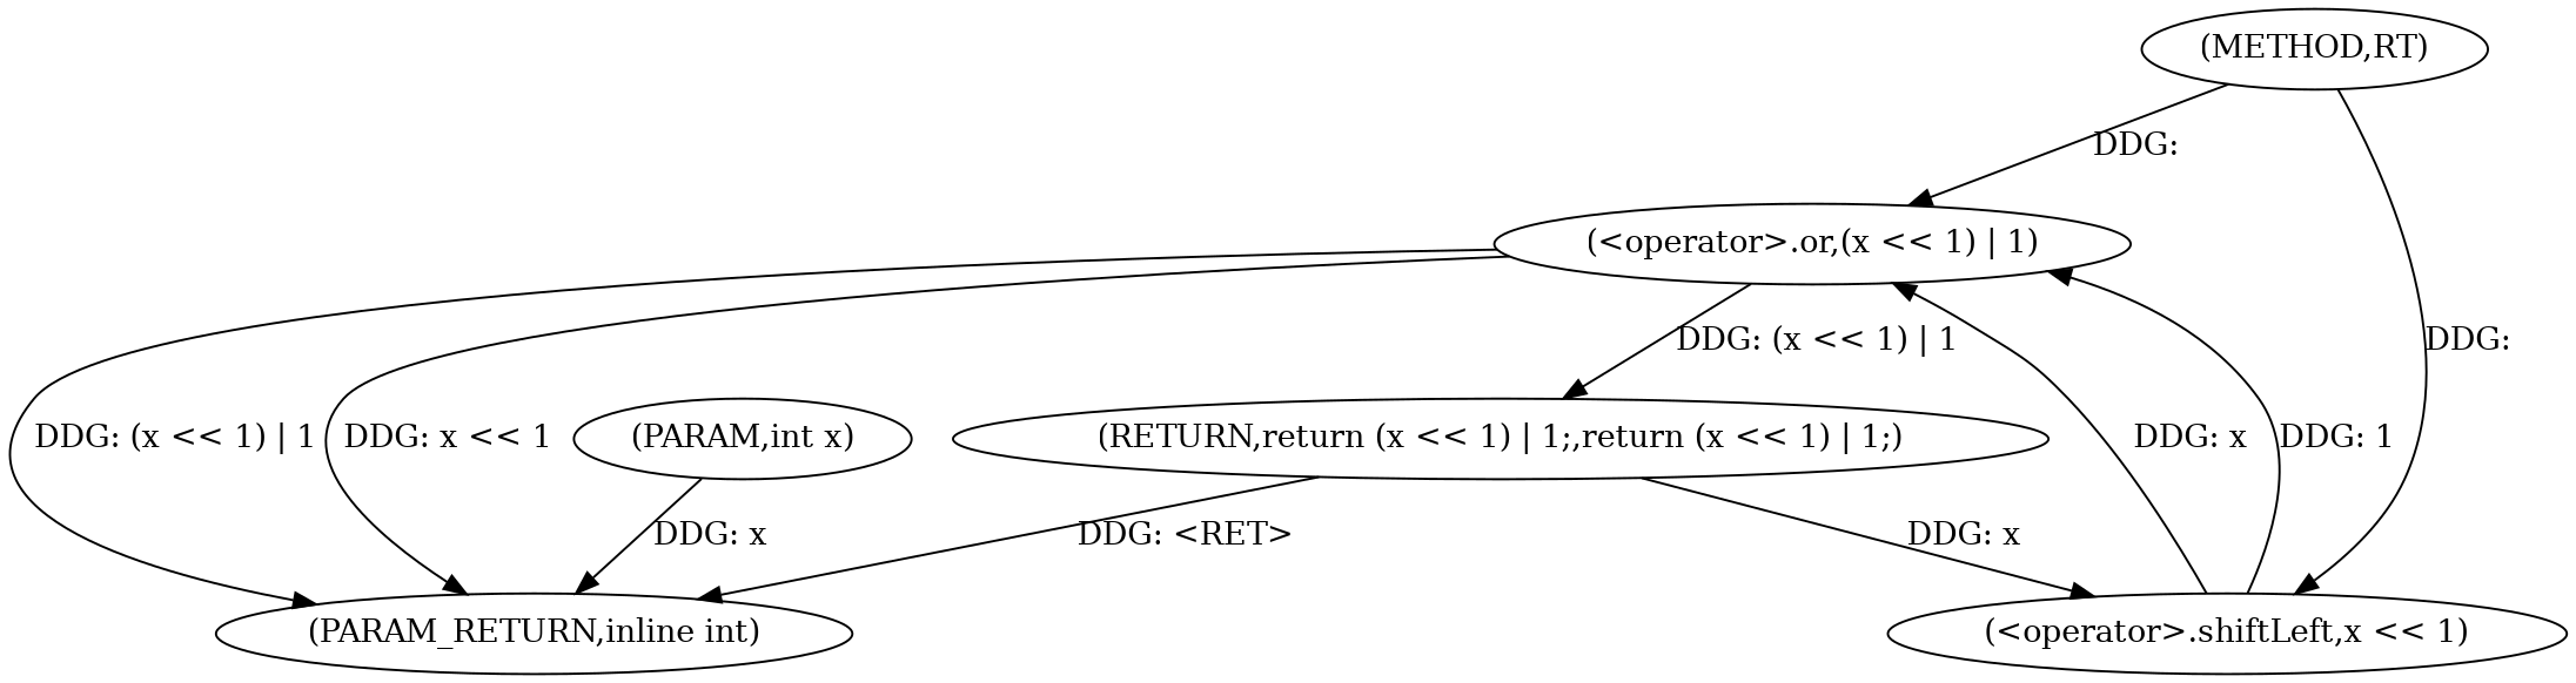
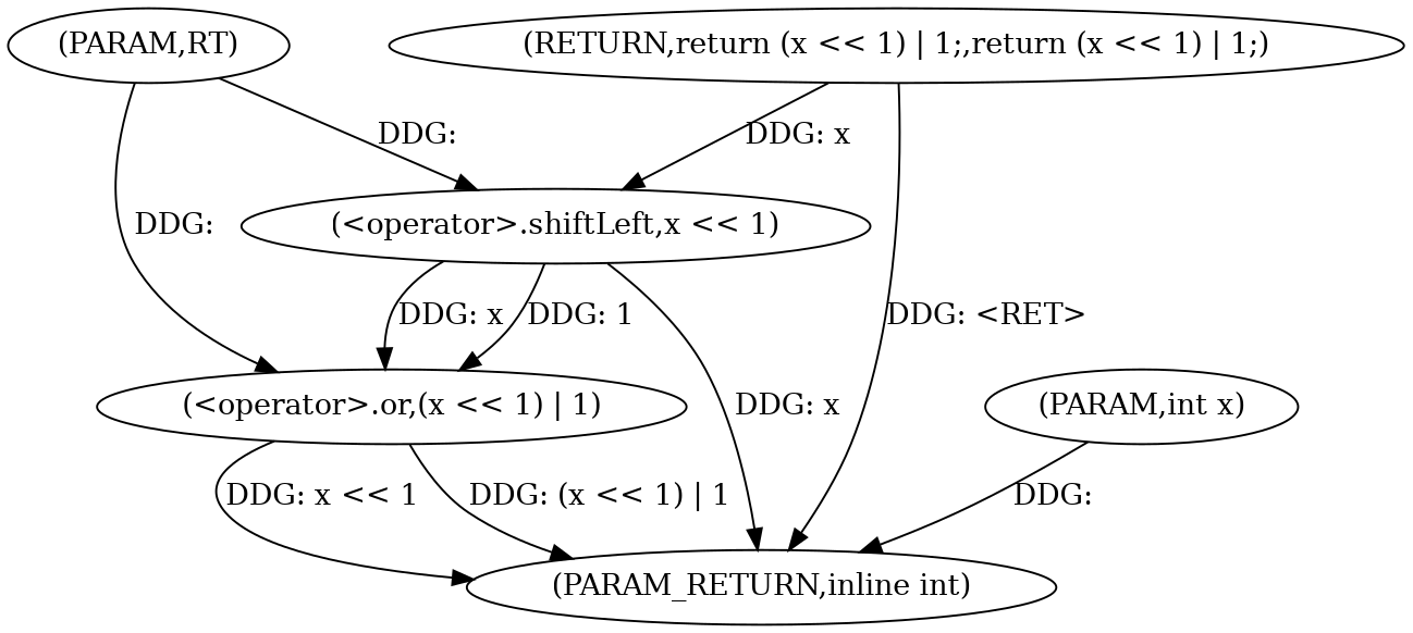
  digraph {
-   n1 [label="(METHOD,RT)"]
+   n1 [label="(PARAM,RT)"]
    n2 [label="(<operator>.or,(x << 1) | 1)"]
    n3 [label="(<operator>.shiftLeft,x << 1)"]
    n4 [label="(PARAM,int x)"]
    n5 [label="(PARAM_RETURN,inline int)"]
    n6 [label="(RETURN,return (x << 1) | 1;,return (x << 1) | 1;)"]
    n1 -> n2 [label="DDG: "]
    n1 -> n3 [label="DDG: "]
    n2 -> n5 [label="DDG: x << 1"]
    n2 -> n5 [label="DDG: (x << 1) | 1"]
-   n2 -> n6 [label="DDG: (x << 1) | 1"]
    n3 -> n2 [label="DDG: x"]
    n3 -> n2 [label="DDG: 1"]
-   n4 -> n5 [label="DDG: x"]
+   n3 -> n5 [label="DDG: x"]
+   n4 -> n5 [label="DDG: "]
    n6 -> n3 [label="DDG: x"]
    n6 -> n5 [label="DDG: <RET>"]
  }
